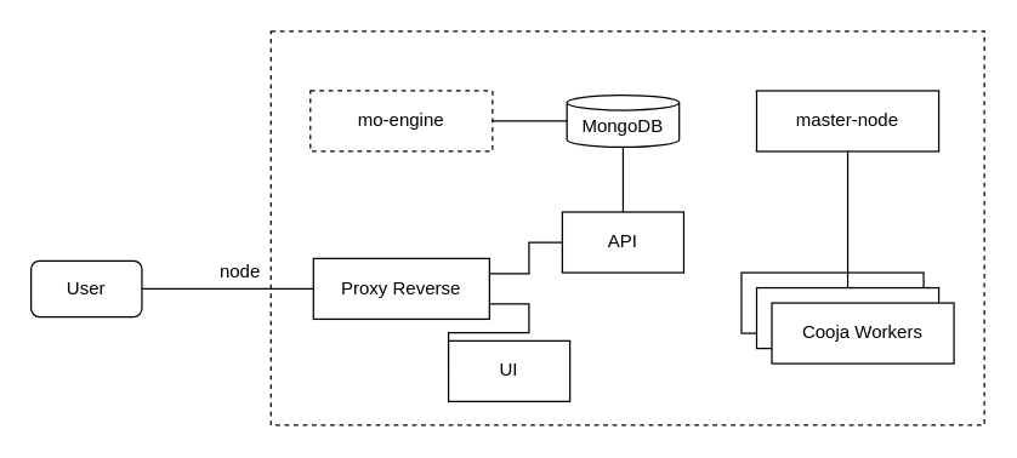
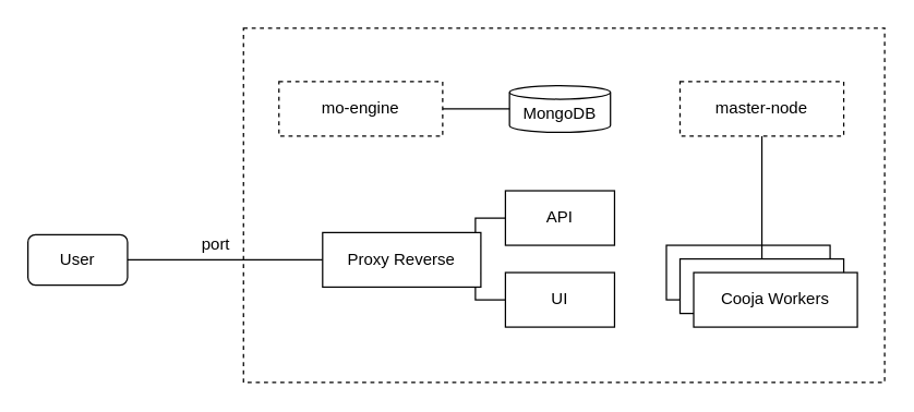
  <mxCell id="0" />
  <mxCell id="1" parent="0" />
  <mxCell id="2" value="" style="rounded=0;whiteSpace=wrap;html=1;dashed=1;" parent="1" vertex="1"><mxGeometry x="178" y="20" width="470" height="260" as="geometry" /></mxCell>
  <mxCell id="3" value="Workers" style="rounded=0;whiteSpace=wrap;html=1;" parent="1" vertex="1"><mxGeometry x="488" y="179.33" width="120" height="40" as="geometry" /></mxCell>
  <mxCell id="4" style="edgeStyle=orthogonalEdgeStyle;rounded=0;orthogonalLoop=1;jettySize=auto;html=1;exitX=1;exitY=0.25;exitDx=0;exitDy=0;entryX=0;entryY=0.5;entryDx=0;entryDy=0;startArrow=none;startFill=0;endArrow=none;endFill=0;" parent="1" source="6" target="11" edge="1"><mxGeometry relative="1" as="geometry"><Array as="points"><mxPoint x="348" y="180" /><mxPoint x="348" y="159" /></Array></mxGeometry></mxCell>
  <mxCell id="5" style="edgeStyle=orthogonalEdgeStyle;rounded=0;orthogonalLoop=1;jettySize=auto;html=1;exitX=1;exitY=0.75;exitDx=0;exitDy=0;entryX=0;entryY=0.5;entryDx=0;entryDy=0;startArrow=none;startFill=0;endArrow=none;endFill=0;" parent="1" source="6" target="14" edge="1"><mxGeometry relative="1" as="geometry"><Array as="points"><mxPoint x="348" y="200" /><mxPoint x="348" y="219" /></Array></mxGeometry></mxCell>
- <mxCell id="6" value="Proxy Reverse" style="rounded=0;whiteSpace=wrap;html=1;" parent="1" vertex="1"><mxGeometry x="206" y="170" width="116" height="40" as="geometry" /></mxCell>
- <mxCell id="7" style="edgeStyle=orthogonalEdgeStyle;rounded=0;orthogonalLoop=1;jettySize=auto;html=1;exitX=0.5;exitY=1;exitDx=0;exitDy=0;exitPerimeter=0;startArrow=none;startFill=0;endArrow=none;endFill=0;" parent="1" source="8" target="11" edge="1"><mxGeometry relative="1" as="geometry" /></mxCell>
+ <mxCell id="6" value="Proxy Reverse" style="rounded=0;whiteSpace=wrap;html=1;" parent="1" vertex="1"><mxGeometry x="236" y="170" width="116" height="40" as="geometry" /></mxCell>
  <mxCell id="8" value="MongoDB" style="shape=cylinder3;whiteSpace=wrap;html=1;boundedLbl=1;backgroundOutline=1;size=5;" parent="1" vertex="1"><mxGeometry x="373" y="62.16" width="74" height="34.33" as="geometry" /></mxCell>
  <mxCell id="9" style="rounded=0;orthogonalLoop=1;jettySize=auto;html=1;exitX=0.5;exitY=1;exitDx=0;exitDy=0;entryX=0.5;entryY=0;entryDx=0;entryDy=0;startArrow=none;startFill=0;endArrow=none;endFill=0;" parent="1" source="10" target="12" edge="1"><mxGeometry relative="1" as="geometry" /></mxCell>
- <mxCell id="10" value="master-node" style="rounded=0;whiteSpace=wrap;html=1;" parent="1" vertex="1"><mxGeometry x="498" y="59.32" width="120" height="40" as="geometry" /></mxCell>
+ <mxCell id="10" value="master-node" style="rounded=0;whiteSpace=wrap;html=1;dashed=1;" parent="1" vertex="1"><mxGeometry x="498" y="59.32" width="120" height="40" as="geometry" /></mxCell>
  <mxCell id="11" value="API" style="rounded=0;whiteSpace=wrap;html=1;" parent="1" vertex="1"><mxGeometry x="370" y="139.33" width="80" height="40" as="geometry" /></mxCell>
  <mxCell id="12" value="Workers" style="rounded=0;whiteSpace=wrap;html=1;" parent="1" vertex="1"><mxGeometry x="498" y="189.33" width="120" height="40" as="geometry" /></mxCell>
  <mxCell id="13" value="Cooja Workers" style="rounded=0;whiteSpace=wrap;html=1;" parent="1" vertex="1"><mxGeometry x="508" y="199.33" width="120" height="40" as="geometry" /></mxCell>
- <mxCell id="14" value="UI" style="rounded=0;whiteSpace=wrap;html=1;" parent="1" vertex="1"><mxGeometry x="295" y="224.33" width="80" height="40" as="geometry" /></mxCell>
+ <mxCell id="14" value="UI" style="rounded=0;whiteSpace=wrap;html=1;" parent="1" vertex="1"><mxGeometry x="370" y="199.33" width="80" height="40" as="geometry" /></mxCell>
  <mxCell id="15" style="edgeStyle=orthogonalEdgeStyle;rounded=0;orthogonalLoop=1;jettySize=auto;html=1;exitX=1;exitY=0.5;exitDx=0;exitDy=0;startArrow=none;startFill=0;endArrow=none;endFill=0;" parent="1" source="16" target="6" edge="1"><mxGeometry relative="1" as="geometry" /></mxCell>
  <mxCell id="16" value="User" style="rounded=1;whiteSpace=wrap;html=1;" parent="1" vertex="1"><mxGeometry x="20" y="171.5" width="73" height="37" as="geometry" /></mxCell>
  <mxCell id="17" style="edgeStyle=orthogonalEdgeStyle;rounded=0;orthogonalLoop=1;jettySize=auto;html=1;exitX=1;exitY=0.5;exitDx=0;exitDy=0;entryX=0;entryY=0.5;entryDx=0;entryDy=0;entryPerimeter=0;endArrow=none;endFill=0;" parent="1" source="18" target="8" edge="1"><mxGeometry relative="1" as="geometry" /></mxCell>
  <mxCell id="18" value="mo-engine" style="rounded=0;whiteSpace=wrap;html=1;dashed=1;" parent="1" vertex="1"><mxGeometry x="204" y="59.32" width="120" height="40" as="geometry" /></mxCell>
- <mxCell id="19" value="node" style="text;html=1;strokeColor=none;fillColor=none;align=center;verticalAlign=middle;whiteSpace=wrap;rounded=0;" parent="1" vertex="1"><mxGeometry x="138" y="169" width="40" height="20" as="geometry" /></mxCell>
+ <mxCell id="19" value="port" style="text;html=1;strokeColor=none;fillColor=none;align=center;verticalAlign=middle;whiteSpace=wrap;rounded=0;" parent="1" vertex="1"><mxGeometry x="138" y="169" width="40" height="20" as="geometry" /></mxCell>
